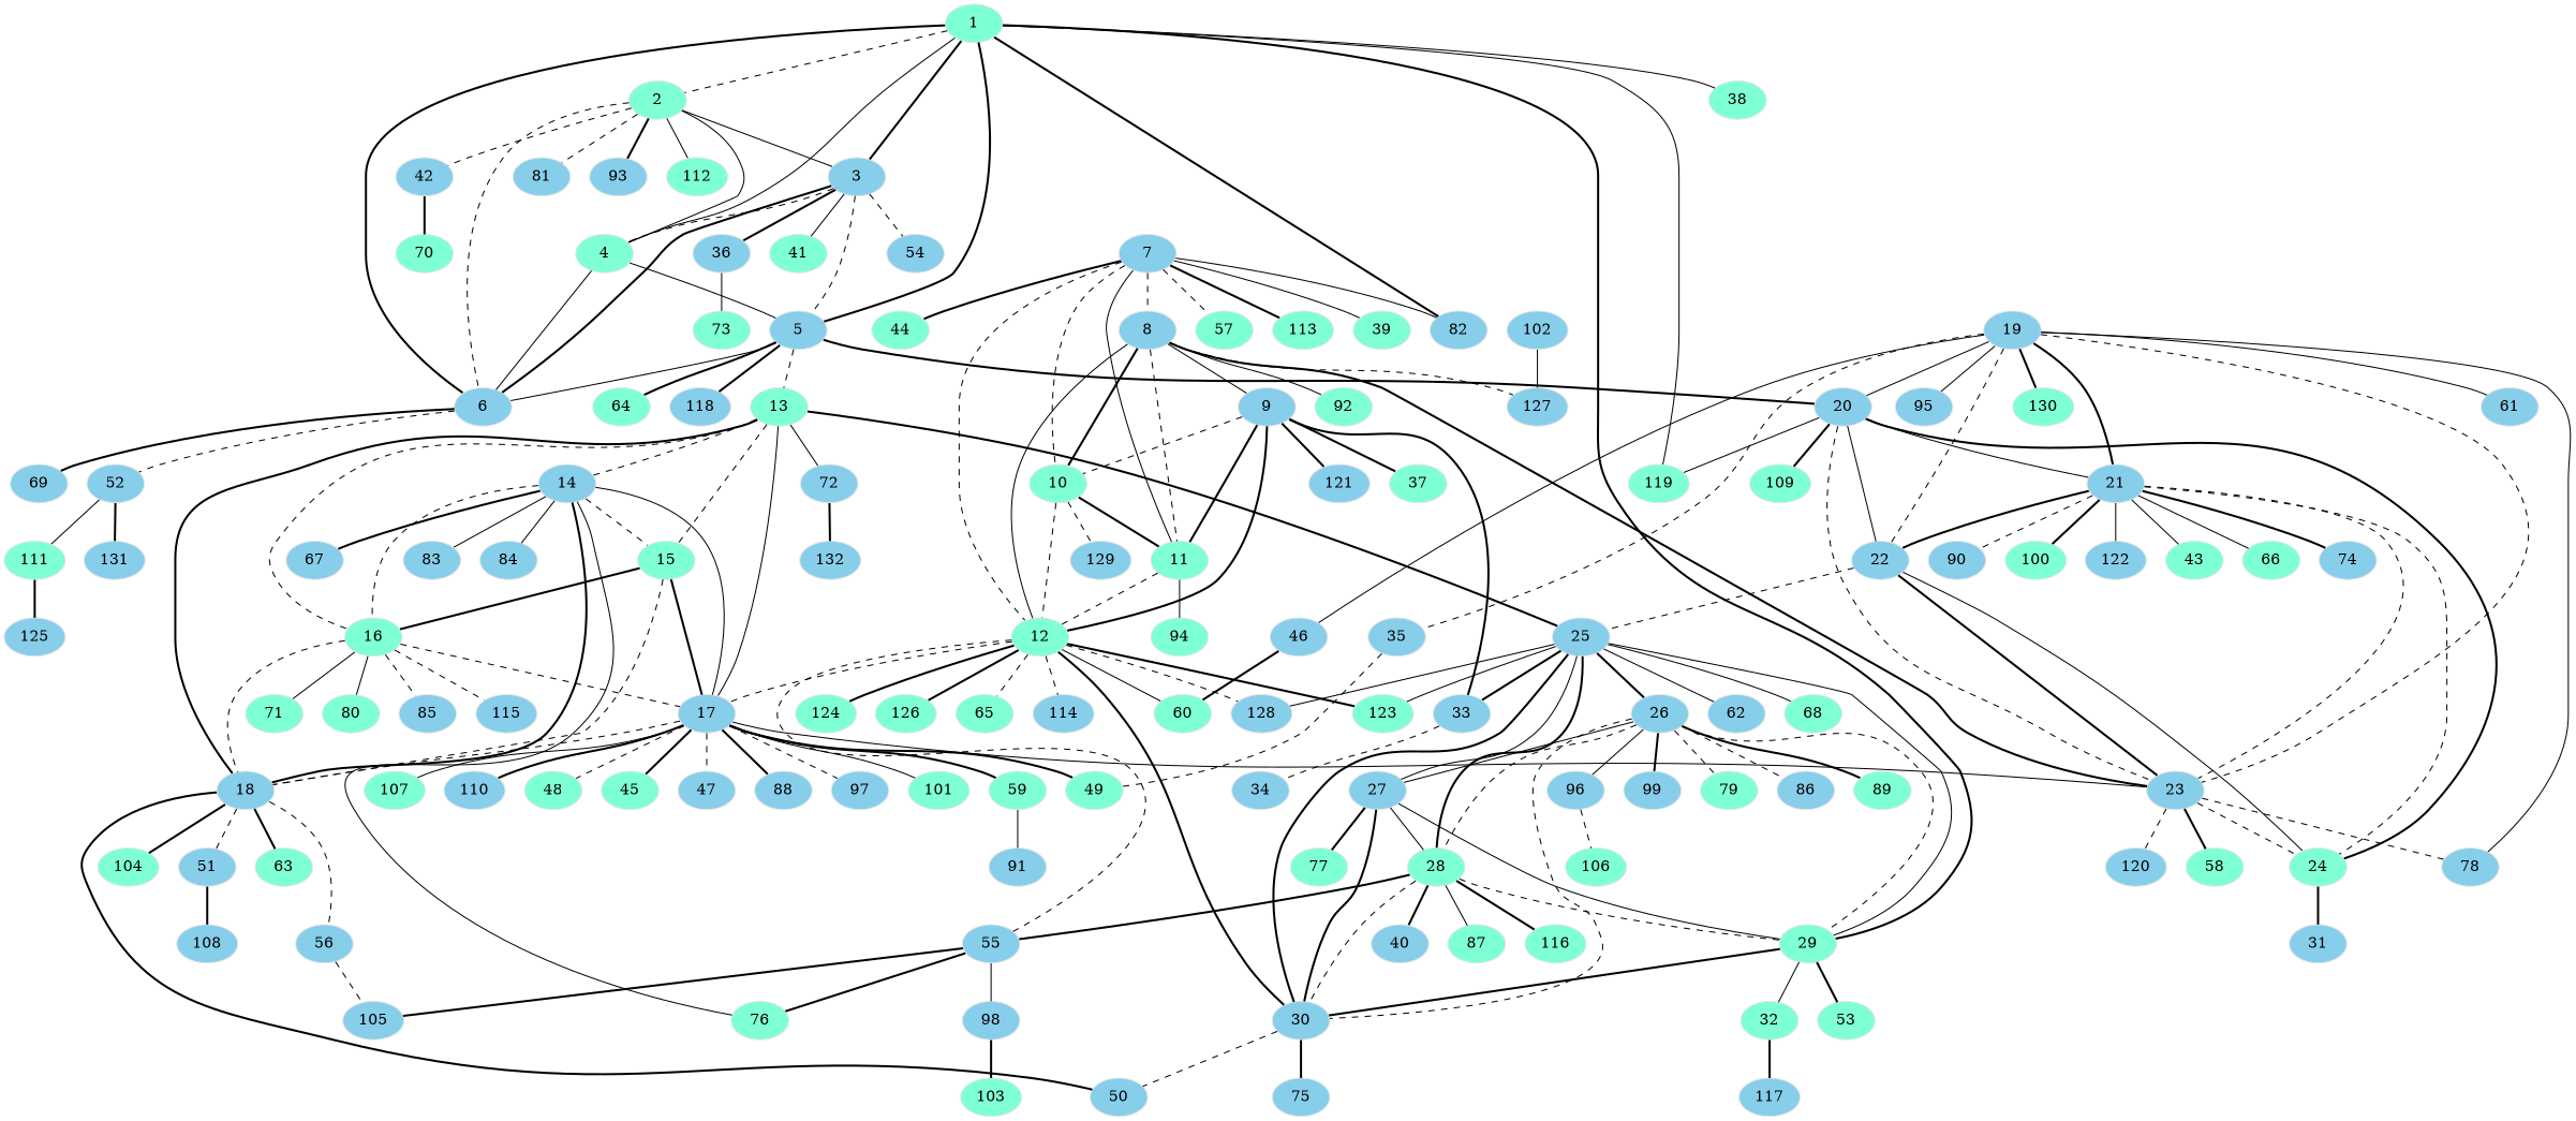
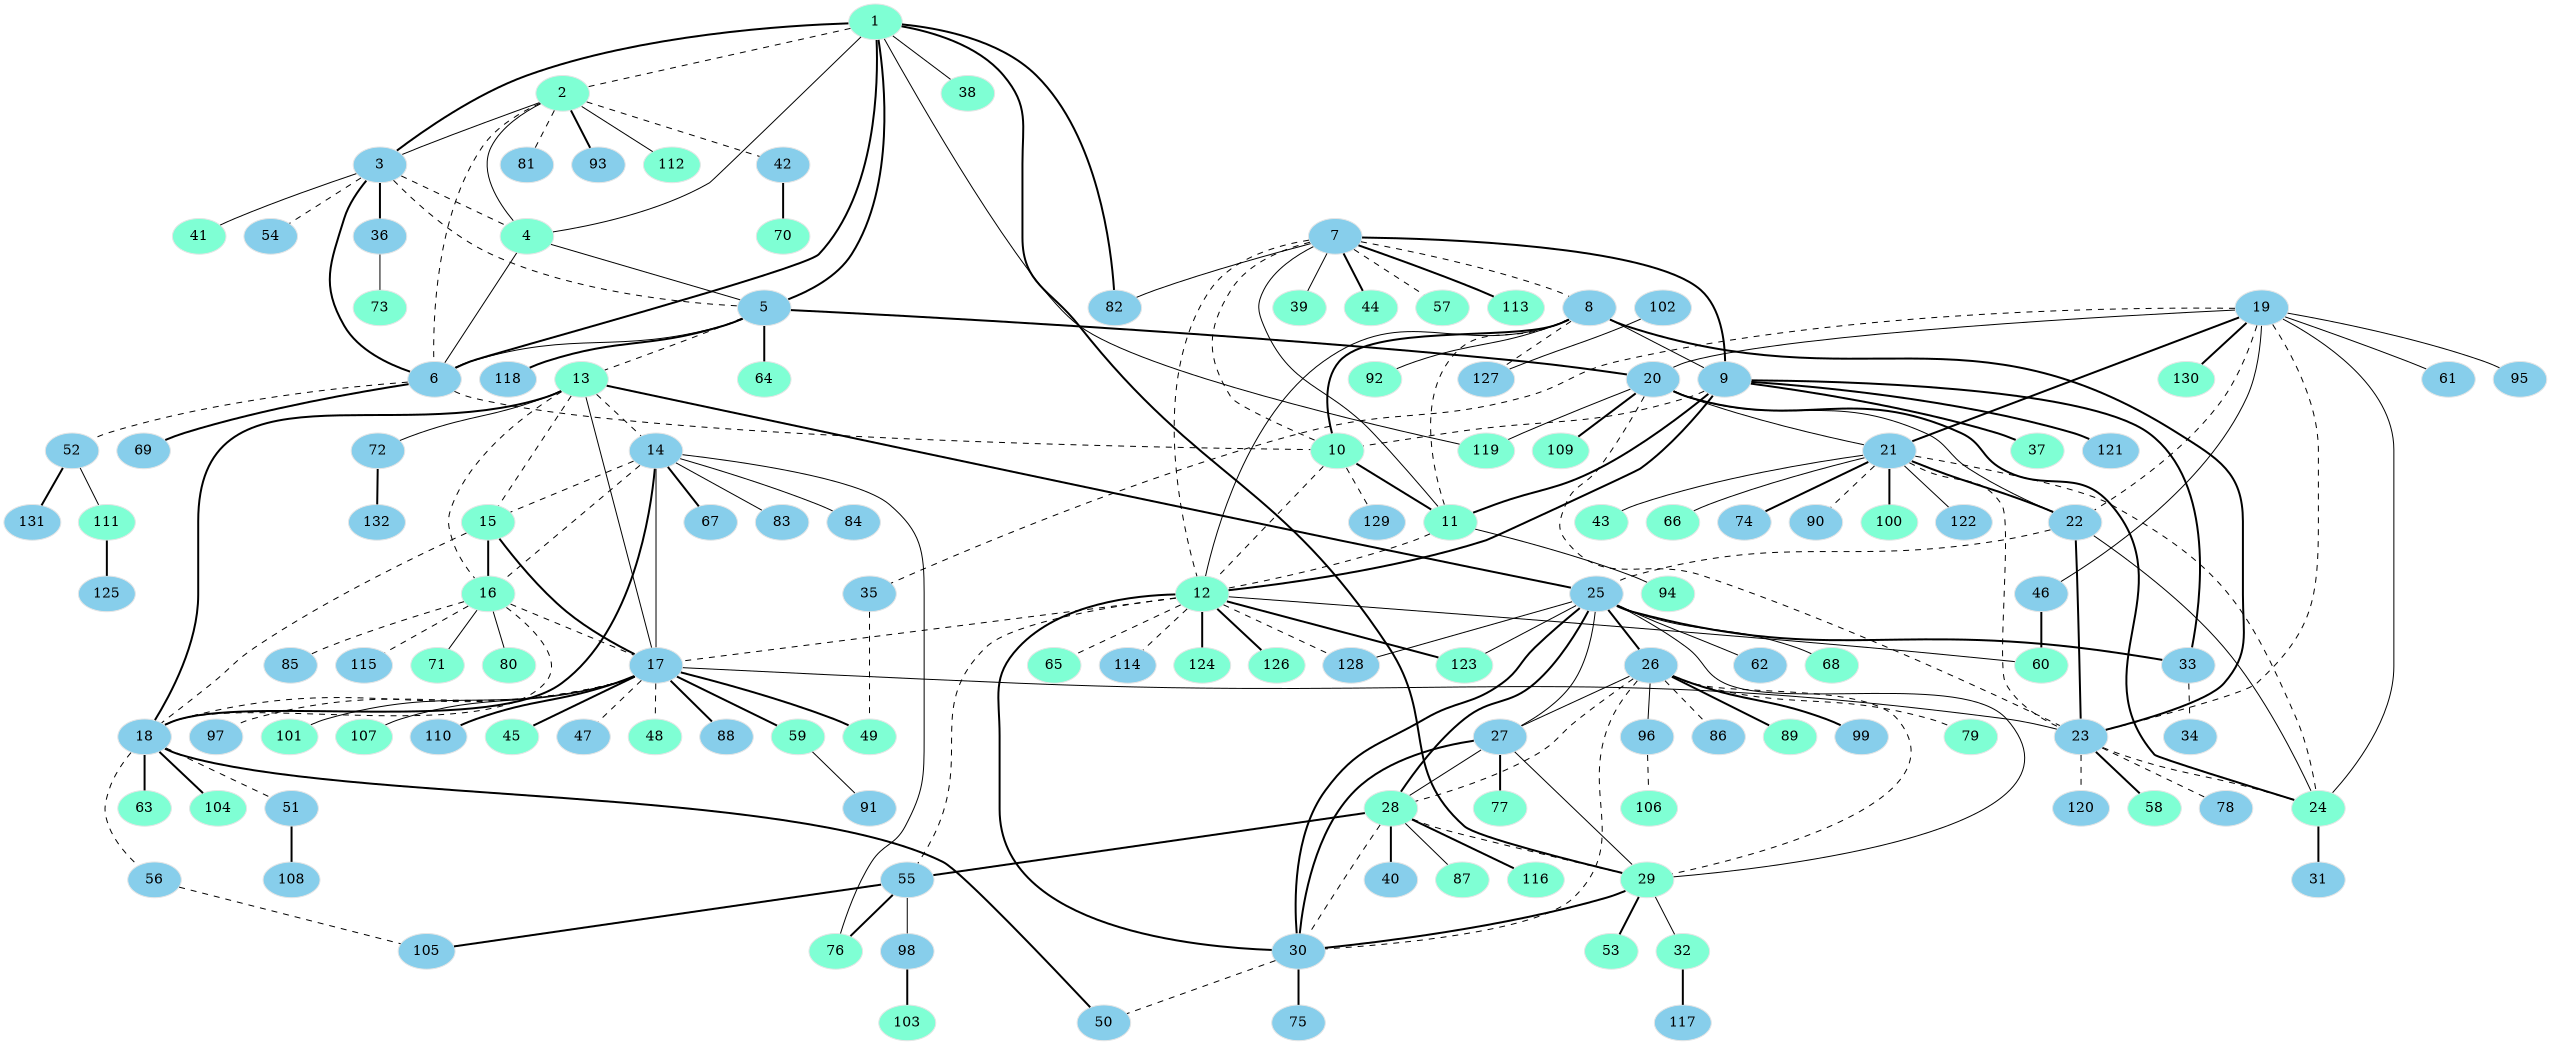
  graph {
    node [color=gray90 fillcolor=skyblue style=filled]
    edge [style=bold]
    1 [fillcolor=aquamarine]
    2 [fillcolor=aquamarine]
    3
    4 [fillcolor=aquamarine]
    5
    6
    29 [fillcolor=aquamarine]
    38 [fillcolor=aquamarine]
    82
    119 [fillcolor=aquamarine]
    42
    81
    93
    112 [fillcolor=aquamarine]
    36
    41 [fillcolor=aquamarine]
    54
    13 [fillcolor=aquamarine]
    20
    64 [fillcolor=aquamarine]
    118
    10 [fillcolor=aquamarine]
    52
    69
    30
    32 [fillcolor=aquamarine]
    53 [fillcolor=aquamarine]
    70 [fillcolor=aquamarine]
    73 [fillcolor=aquamarine]
    17
    14
    15 [fillcolor=aquamarine]
    16 [fillcolor=aquamarine]
    18
    25
    72
    23
    21
    22
    24 [fillcolor=aquamarine]
    109 [fillcolor=aquamarine]
    11 [fillcolor=aquamarine]
    12 [fillcolor=aquamarine]
    129
    111 [fillcolor=aquamarine]
    131
    7
    8
    9
    39 [fillcolor=aquamarine]
    44 [fillcolor=aquamarine]
    57 [fillcolor=aquamarine]
    113 [fillcolor=aquamarine]
    92 [fillcolor=aquamarine]
    127
    33
    37 [fillcolor=aquamarine]
    121
    94 [fillcolor=aquamarine]
    55
    60 [fillcolor=aquamarine]
    65 [fillcolor=aquamarine]
    114
    123 [fillcolor=aquamarine]
    124 [fillcolor=aquamarine]
    126 [fillcolor=aquamarine]
    128
    58 [fillcolor=aquamarine]
    78
    120
    34
    45 [fillcolor=aquamarine]
    47
    48 [fillcolor=aquamarine]
    49 [fillcolor=aquamarine]
    59 [fillcolor=aquamarine]
    88
    97
    101 [fillcolor=aquamarine]
    107 [fillcolor=aquamarine]
    110
    50
    75
    76 [fillcolor=aquamarine]
    98
    105
    67
    83
    84
    71 [fillcolor=aquamarine]
    80 [fillcolor=aquamarine]
    85
    115
    51
    56
    63 [fillcolor=aquamarine]
    104 [fillcolor=aquamarine]
    26
    27
    28 [fillcolor=aquamarine]
    62
    68 [fillcolor=aquamarine]
    132
    91
    108
    19
    35
    46
    61
    95
    130 [fillcolor=aquamarine]
    43 [fillcolor=aquamarine]
    66 [fillcolor=aquamarine]
    74
    90
    100 [fillcolor=aquamarine]
    122
    31
    102
    79 [fillcolor=aquamarine]
    86
    89 [fillcolor=aquamarine]
    96
    99
    77 [fillcolor=aquamarine]
    40
    87 [fillcolor=aquamarine]
    116 [fillcolor=aquamarine]
    106 [fillcolor=aquamarine]
    117
    125
    103 [fillcolor=aquamarine]
    1 -- 2 [style=dashed]
    1 -- 3
    1 -- 4 [style=solid]
    1 -- 5
    1 -- 6
    1 -- 29
    1 -- 38 [style=solid]
    1 -- 82
    1 -- 119 [style=solid]
    2 -- 3 [style=solid]
    2 -- 4 [style=solid]
    2 -- 6 [style=dashed]
    2 -- 42 [style=dashed]
    2 -- 81 [style=dashed]
    2 -- 93
    2 -- 112 [style=solid]
    3 -- 4 [style=dashed]
    3 -- 5 [style=dashed]
    3 -- 6
    3 -- 36
    3 -- 41 [style=solid]
    3 -- 54 [style=dashed]
    4 -- 5 [style=solid]
    4 -- 6 [style=solid]
    5 -- 6 [style=solid]
    5 -- 13 [style=dashed]
    5 -- 20
    5 -- 64
    5 -- 118
+   6 -- 10 [style=dashed]
    6 -- 52 [style=dashed]
    6 -- 69
    29 -- 30
    29 -- 32 [style=solid]
    29 -- 53
    42 -- 70
    36 -- 73 [style=solid]
    13 -- 17 [style=solid]
    13 -- 14 [style=dashed]
    13 -- 15 [style=dashed]
    13 -- 16 [style=dashed]
    13 -- 18
    13 -- 25
    13 -- 72 [style=solid]
    20 -- 119 [style=solid]
    20 -- 23 [style=dashed]
    20 -- 21 [style=solid]
    20 -- 22 [style=solid]
    20 -- 24
    20 -- 109
    10 -- 11
    10 -- 12 [style=dashed]
    10 -- 129 [style=dashed]
    52 -- 111 [style=solid]
    52 -- 131
    30 -- 50 [style=dashed]
    30 -- 75
    32 -- 117
    17 -- 18 [style=dashed]
    17 -- 23 [style=solid]
    17 -- 45
    17 -- 47 [style=dashed]
    17 -- 48 [style=dashed]
    17 -- 49
    17 -- 59
    17 -- 88
    17 -- 97 [style=dashed]
    17 -- 101 [style=solid]
    17 -- 107 [style=solid]
    17 -- 110
    14 -- 17 [style=solid]
    14 -- 15 [style=dashed]
    14 -- 16 [style=dashed]
    14 -- 18
    14 -- 76 [style=solid]
    14 -- 67
    14 -- 83 [style=solid]
    14 -- 84 [style=solid]
    15 -- 17
    15 -- 16
    15 -- 18 [style=dashed]
    16 -- 17 [style=dashed]
    16 -- 18 [style=dashed]
    16 -- 71 [style=solid]
    16 -- 80 [style=solid]
    16 -- 85 [style=dashed]
    16 -- 115 [style=dashed]
    18 -- 50
    18 -- 51 [style=dashed]
    18 -- 56 [style=dashed]
    18 -- 63
    18 -- 104
    25 -- 29 [style=solid]
    25 -- 30
    25 -- 33
    25 -- 123 [style=solid]
    25 -- 128 [style=solid]
    25 -- 26
    25 -- 27 [style=solid]
    25 -- 28
    25 -- 62 [style=solid]
    25 -- 68 [style=solid]
    72 -- 132
    23 -- 24 [style=dashed]
    23 -- 58
    23 -- 78 [style=dashed]
    23 -- 120 [style=dashed]
    21 -- 23 [style=dashed]
    21 -- 22
    21 -- 24 [style=dashed]
    21 -- 43 [style=solid]
    21 -- 66 [style=solid]
    21 -- 74
    21 -- 90 [style=dashed]
    21 -- 100
    21 -- 122 [style=solid]
    22 -- 25 [style=dashed]
    22 -- 23
    22 -- 24 [style=solid]
    24 -- 31
    11 -- 12 [style=dashed]
    11 -- 94 [style=solid]
    12 -- 30
    12 -- 17 [style=dashed]
    12 -- 55 [style=dashed]
    12 -- 60 [style=solid]
    12 -- 65 [style=dashed]
    12 -- 114 [style=dashed]
    12 -- 123
    12 -- 124
    12 -- 126
    12 -- 128 [style=dashed]
    111 -- 125
    7 -- 82 [style=solid]
    7 -- 10 [style=dashed]
    7 -- 11 [style=solid]
    7 -- 12 [style=dashed]
    7 -- 8 [style=dashed]
+   7 -- 9
    7 -- 39 [style=solid]
    7 -- 44
    7 -- 57 [style=dashed]
    7 -- 113
    8 -- 10
    8 -- 23
    8 -- 11 [style=dashed]
    8 -- 12 [style=solid]
    8 -- 9 [style=solid]
    8 -- 92 [style=solid]
    8 -- 127 [style=dashed]
    9 -- 10 [style=dashed]
    9 -- 11
    9 -- 12
    9 -- 33
    9 -- 37
    9 -- 121
    33 -- 34 [style=dashed]
    55 -- 76
    55 -- 98 [style=solid]
    55 -- 105
    59 -- 91 [style=solid]
    98 -- 103
    51 -- 108
    56 -- 105 [style=dashed]
    26 -- 29 [style=dashed]
    26 -- 30 [style=dashed]
    26 -- 27 [style=solid]
    26 -- 28 [style=dashed]
    26 -- 79 [style=dashed]
    26 -- 86 [style=dashed]
    26 -- 89
    26 -- 96 [style=solid]
    26 -- 99
    27 -- 29 [style=solid]
    27 -- 30
    27 -- 28 [style=solid]
    27 -- 77
    28 -- 29 [style=dashed]
    28 -- 30 [style=dashed]
    28 -- 55
    28 -- 40
    28 -- 87 [style=solid]
    28 -- 116
    19 -- 20 [style=solid]
    19 -- 23 [style=dashed]
    19 -- 21
    19 -- 22 [style=dashed]
-   19 -- 78 [style=solid]
+   19 -- 24 [style=solid]
    19 -- 35 [style=dashed]
    19 -- 46 [style=solid]
    19 -- 61 [style=solid]
    19 -- 95 [style=solid]
    19 -- 130
    35 -- 49 [style=dashed]
    46 -- 60
    102 -- 127 [style=solid]
    96 -- 106 [style=dashed]
  }
